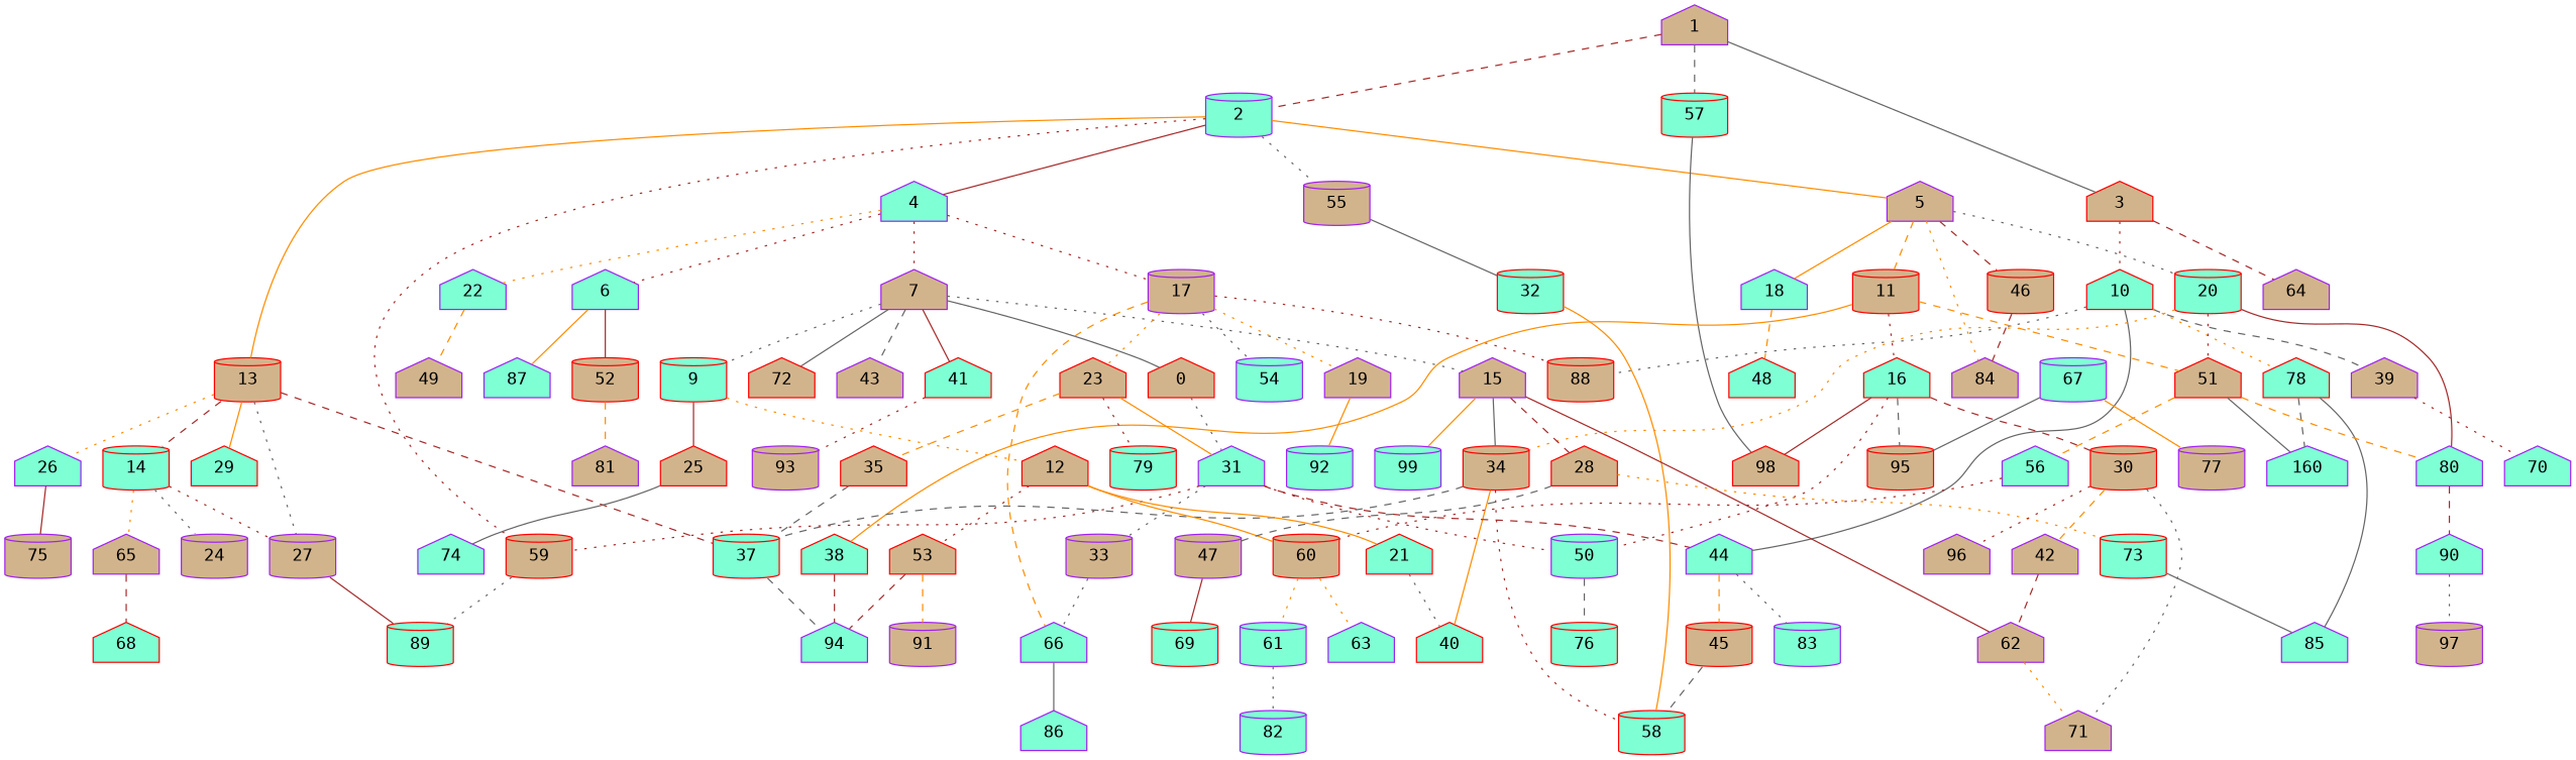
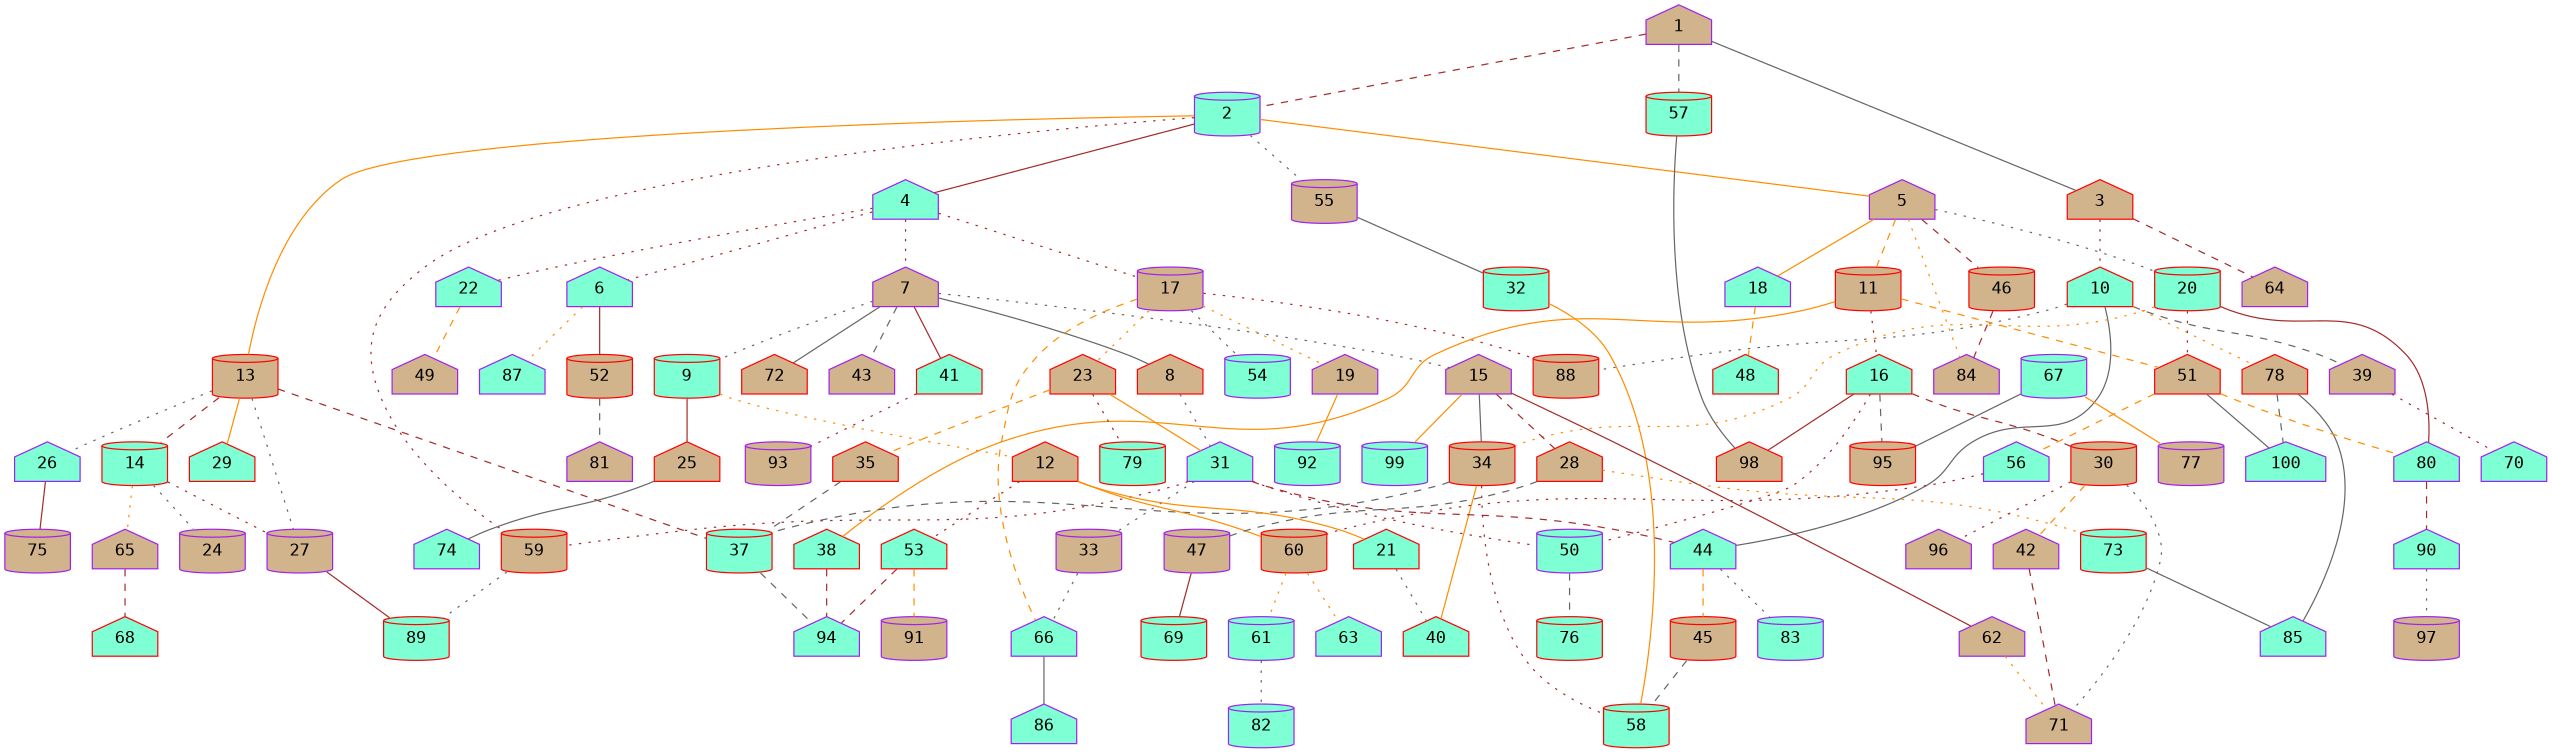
  graph {
    fontname="DejaVu Sans Mono"
    node [color=purple fillcolor=aquamarine fontname="DejaVu Sans Mono" shape=house style=filled]
    edge [color=brown fontname="DejaVu Sans Mono" style=dotted]
    1 [fillcolor=tan]
    2 [shape=cylinder]
    3 [color=red fillcolor=tan]
    57 [color=red shape=cylinder]
    4
    5 [fillcolor=tan]
    13 [color=red fillcolor=tan shape=cylinder]
    55 [fillcolor=tan shape=cylinder]
    59 [color=red fillcolor=tan shape=cylinder]
    10 [color=red]
    64 [fillcolor=tan]
    98 [color=red fillcolor=tan]
    6
    7 [fillcolor=tan]
    17 [fillcolor=tan shape=cylinder]
    22
    11 [color=red fillcolor=tan shape=cylinder]
    18
    20 [color=red shape=cylinder]
    46 [color=red fillcolor=tan shape=cylinder]
    84 [fillcolor=tan]
    14 [color=red shape=cylinder]
    26
    27 [fillcolor=tan shape=cylinder]
    29 [color=red]
    37 [color=red shape=cylinder]
    32 [color=red shape=cylinder]
    58 [color=red shape=cylinder]
    89 [color=red shape=cylinder]
    39 [fillcolor=tan]
    44
-   78 [color=red]
+   78 [color=red fillcolor=tan]
    88 [color=red fillcolor=tan shape=cylinder]
    52 [color=red fillcolor=tan shape=cylinder]
    87
-   8 [color=red fillcolor=tan label=0]
+   8 [color=red fillcolor=tan]
    9 [color=red shape=cylinder]
    15 [fillcolor=tan]
    41 [color=red]
    43 [fillcolor=tan]
    72 [color=red fillcolor=tan]
    19 [fillcolor=tan]
    23 [color=red fillcolor=tan]
    54 [shape=cylinder]
    66
    49 [fillcolor=tan]
    16 [color=red]
    38 [color=red]
    51 [color=red fillcolor=tan]
    48 [color=red]
    34 [color=red fillcolor=tan shape=cylinder]
    80
    81 [fillcolor=tan]
    31
    12 [color=red fillcolor=tan]
    25 [color=red fillcolor=tan]
    28 [color=red fillcolor=tan]
    62 [fillcolor=tan]
    99 [shape=cylinder]
    93 [fillcolor=tan shape=cylinder]
    50 [shape=cylinder]
    33 [fillcolor=tan shape=cylinder]
    21 [color=red]
-   53 [color=red fillcolor=tan]
+   53 [color=red]
    60 [color=red fillcolor=tan shape=cylinder]
    74
    70
    45 [color=red fillcolor=tan shape=cylinder]
    83 [shape=cylinder]
-   100 [label=160]
+   100
    85
    30 [color=red fillcolor=tan shape=cylinder]
    95 [color=red fillcolor=tan shape=cylinder]
    94
    56
    40 [color=red]
    91 [fillcolor=tan shape=cylinder]
    61 [shape=cylinder]
    63
    24 [fillcolor=tan shape=cylinder]
    65 [fillcolor=tan]
    75 [fillcolor=tan shape=cylinder]
    68 [color=red]
    47 [fillcolor=tan shape=cylinder]
    73 [color=red shape=cylinder]
    71 [fillcolor=tan]
    42 [fillcolor=tan]
    96 [fillcolor=tan]
    76 [color=red shape=cylinder]
    92 [shape=cylinder]
    35 [color=red fillcolor=tan]
    79 [color=red shape=cylinder]
    86
    90
    69 [color=red shape=cylinder]
    67 [shape=cylinder]
    77 [fillcolor=tan shape=cylinder]
    82 [shape=cylinder]
    97 [fillcolor=tan shape=cylinder]
    1 -- 2 [style=dashed]
    1 -- 3 [color=gray40 style=solid]
    1 -- 57 [color=gray40 style=dashed]
    2 -- 4 [style=solid]
    2 -- 5 [color=darkorange style=solid]
    2 -- 13 [color=darkorange style=solid]
    2 -- 55 [color=gray40]
    2 -- 59
    3 -- 10
    3 -- 64 [style=dashed]
    57 -- 98 [color=gray40 style=solid]
    4 -- 6
    4 -- 7
    4 -- 17
-   4 -- 22 [color=darkorange]
+   4 -- 22
    5 -- 11 [color=darkorange style=dashed]
    5 -- 18 [color=darkorange style=solid]
    5 -- 20 [color=gray40]
    5 -- 46 [style=dashed]
    5 -- 84 [color=darkorange]
    13 -- 14 [style=dashed]
-   13 -- 26 [color=darkorange]
+   13 -- 26 [color=gray40]
    13 -- 27 [color=gray40]
    13 -- 29 [color=darkorange style=solid]
    13 -- 37 [style=dashed]
    55 -- 32 [color=gray40 style=solid]
    59 -- 89 [color=gray40]
    10 -- 39 [color=gray40 style=dashed]
    10 -- 44 [color=gray40 style=solid]
    10 -- 78 [color=darkorange]
    10 -- 88 [color=gray40]
    6 -- 52 [style=solid]
-   6 -- 87 [color=darkorange style=solid]
+   6 -- 87 [color=darkorange]
    7 -- 8 [color=gray40 style=solid]
    7 -- 9 [color=gray40]
    7 -- 15 [color=gray40]
    7 -- 41 [style=solid]
    7 -- 43 [color=gray40 style=dashed]
    7 -- 72 [color=gray40 style=solid]
    17 -- 88
    17 -- 19 [color=darkorange]
    17 -- 23 [color=darkorange]
    17 -- 54 [color=gray40]
    17 -- 66 [color=darkorange style=dashed]
    22 -- 49 [color=darkorange style=dashed]
    11 -- 16
    11 -- 38 [color=darkorange style=solid]
    11 -- 51 [color=darkorange style=dashed]
    18 -- 48 [color=darkorange style=dashed]
    20 -- 51
    20 -- 34 [color=darkorange]
    20 -- 80 [style=solid]
    46 -- 84 [style=dashed]
    14 -- 27
    14 -- 24 [color=gray40]
    14 -- 65 [color=darkorange]
    26 -- 75 [style=solid]
    27 -- 89 [style=solid]
    37 -- 94 [color=gray40 style=dashed]
    32 -- 58 [color=darkorange style=solid]
    39 -- 70
    44 -- 45 [color=darkorange style=dashed]
    44 -- 83 [color=gray40]
    78 -- 100 [color=gray40 style=dashed]
    78 -- 85 [color=gray40 style=solid]
-   52 -- 81 [color=darkorange style=dashed]
+   52 -- 81 [color=gray40 style=dashed]
    8 -- 31 [color=gray40]
    9 -- 12 [color=darkorange]
    9 -- 25 [style=solid]
    15 -- 34 [color=gray40 style=solid]
    15 -- 28 [style=dashed]
    15 -- 62 [style=solid]
    15 -- 99 [color=darkorange style=solid]
    41 -- 93
    19 -- 92 [color=darkorange style=solid]
    23 -- 31 [color=darkorange style=solid]
    23 -- 35 [color=darkorange style=dashed]
    23 -- 79
    66 -- 86 [color=gray40 style=solid]
    16 -- 98 [style=solid]
    16 -- 50
    16 -- 30 [style=dashed]
    16 -- 95 [color=gray40 style=dashed]
    38 -- 94 [style=dashed]
    51 -- 80 [color=darkorange style=dashed]
    51 -- 100 [color=gray40 style=solid]
    51 -- 56 [color=darkorange style=dashed]
    34 -- 37 [color=gray40 style=dashed]
    34 -- 58
    34 -- 40 [color=darkorange style=solid]
    80 -- 90 [style=dashed]
    31 -- 59
    31 -- 44 [style=dashed]
    31 -- 50
    31 -- 33 [color=gray40]
    12 -- 21 [color=darkorange style=solid]
    12 -- 53
    12 -- 60 [color=darkorange style=solid]
    25 -- 74 [color=gray40 style=solid]
    28 -- 47 [color=gray40 style=dashed]
    28 -- 73 [color=darkorange]
    62 -- 71 [color=darkorange]
    50 -- 76 [color=gray40 style=dashed]
    33 -- 66 [color=gray40]
    21 -- 40 [color=gray40]
    53 -- 94 [style=dashed]
    53 -- 91 [color=darkorange style=dashed]
    60 -- 61 [color=darkorange]
    60 -- 63 [color=darkorange]
    45 -- 58 [color=gray40 style=dashed]
    30 -- 71 [color=gray40]
    30 -- 42 [color=darkorange style=dashed]
    30 -- 96
    56 -- 60
    61 -- 82 [color=gray40]
    65 -- 68 [style=dashed]
    47 -- 69 [style=solid]
    73 -- 85 [color=gray40 style=solid]
-   42 -- 62 [style=dashed]
+   42 -- 71 [style=dashed]
    35 -- 37 [color=gray40 style=dashed]
    90 -- 97 [color=gray40]
    67 -- 95 [color=gray40 style=solid]
    67 -- 77 [color=darkorange style=solid]
  }
